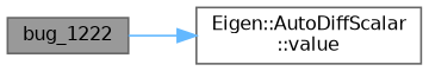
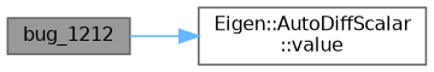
  digraph {
    rankdir=LR
    node [fontname=Helvetica fontsize=10 shape=box style=filled]
-   n1 [color=gray40 fillcolor=grey60 fontcolor=black height=0.2 label=bug_1222 width=0.4]
+   n1 [color=gray40 fillcolor=grey60 fontcolor=black height=0.2 label=bug_1212 width=0.4]
    n2 [color=grey40 fillcolor=white height=0.2 label="Eigen::AutoDiffScalar\l::value" width=0.4]
    n1 -> n2 [color=steelblue1 fontname=Helvetica fontsize=10 labelfontname=Helvetica labelfontsize=10 style=solid]
  }
